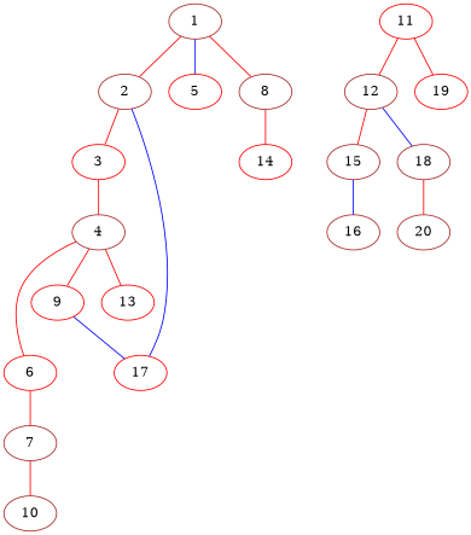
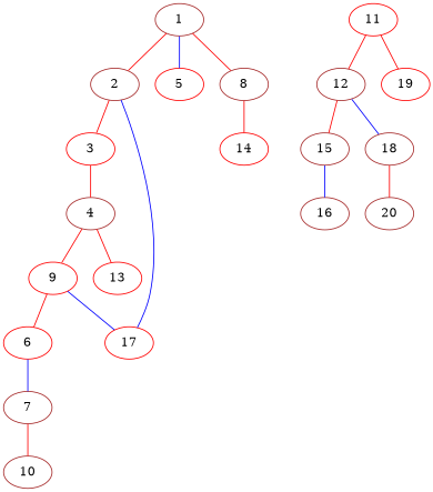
  graph {
    node [color=brown]
    edge [color=red]
    1
    2
    5 [color=red]
    8
    3 [color=red]
    17 [color=red]
    14 [color=red]
    4
    6 [color=red]
    9 [color=red]
    13 [color=red]
    7
    10
    11 [color=red]
    12
    19 [color=red]
    15
    18
    16
    20
    1 -- 2
    1 -- 5 [color=blue]
    1 -- 8
    2 -- 3
    2 -- 17 [color=blue]
    8 -- 14
    3 -- 4
-   4 -- 6
+   9 -- 6
    4 -- 9
    4 -- 13
-   6 -- 7
+   6 -- 7 [color=blue]
    9 -- 17 [color=blue]
    7 -- 10
    11 -- 12
    11 -- 19
    12 -- 15
    12 -- 18 [color=blue]
    15 -- 16 [color=blue]
    18 -- 20
  }
